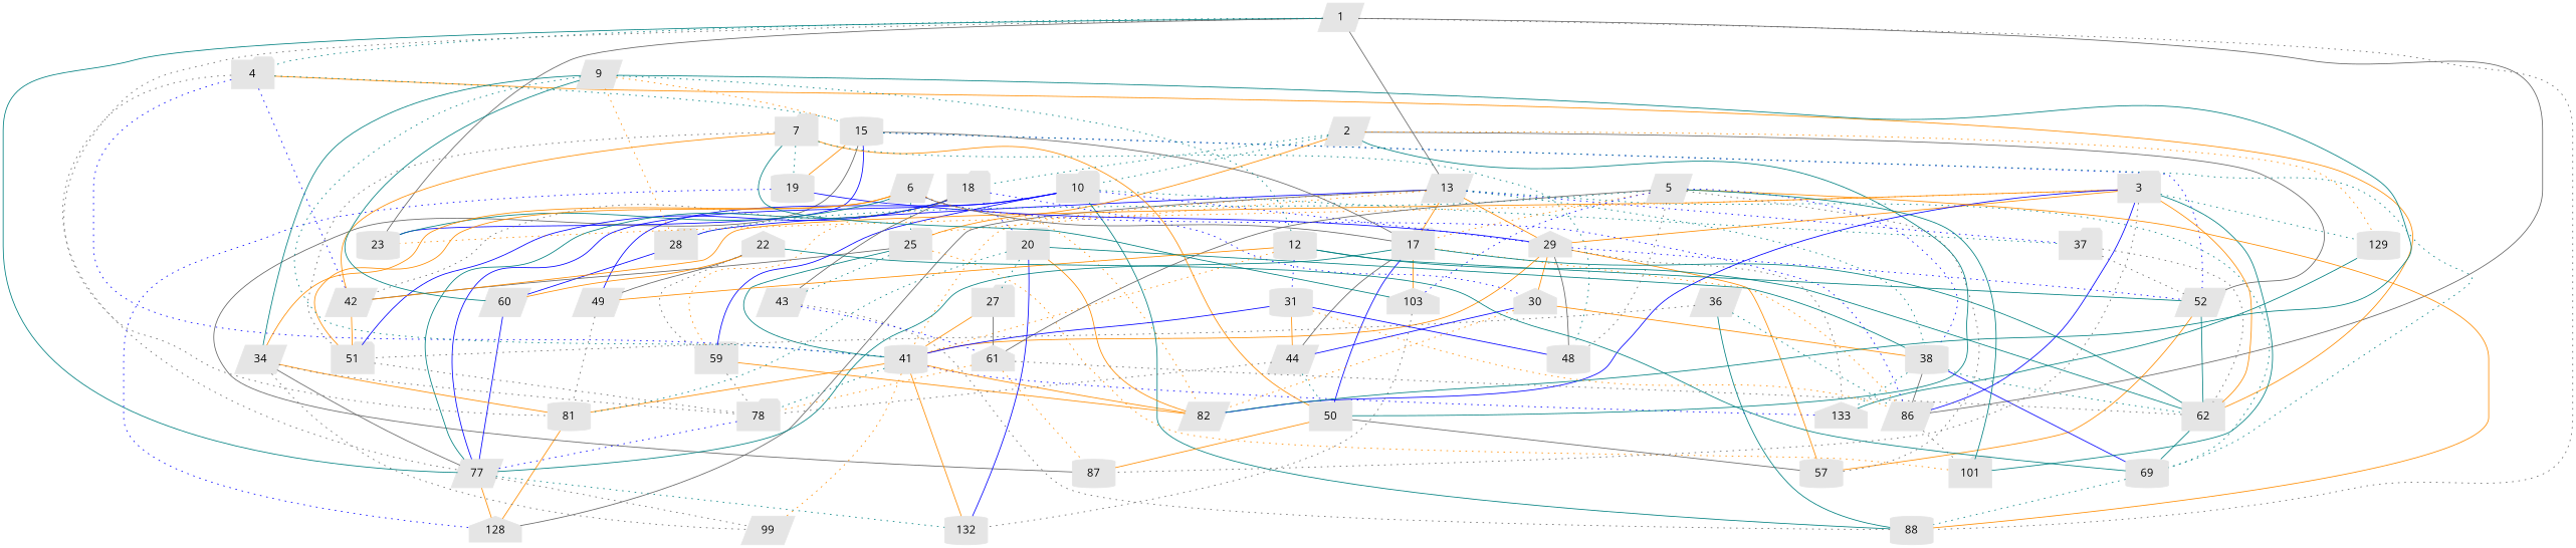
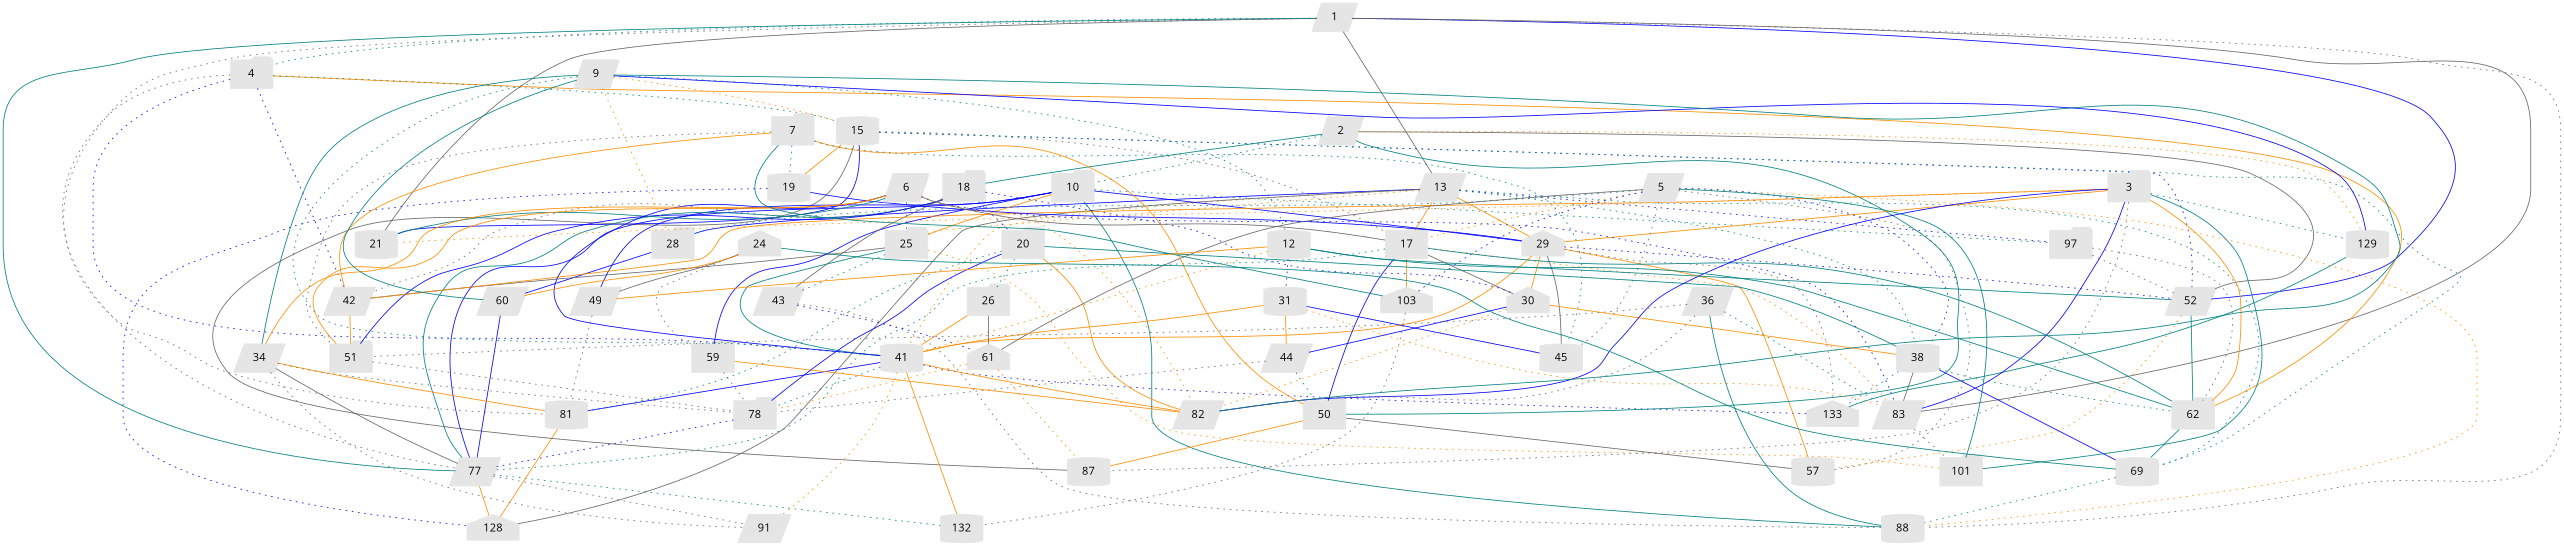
  graph {
    fontname="Open Sans"
    node [color=gray90 fontname="Open Sans" shape=parallelogram style=filled]
    edge [color=darkorange fontname="Open Sans" style=solid]
    1 [super="+39+137"]
    4 [shape=folder super="+74"]
    13 [super="+14"]
-   23 [shape=cylinder]
+   23 [shape=cylinder label=21]
    52 [super="+64"]
    77 [super="+86+93+102"]
    81 [shape=cylinder super="+143"]
-   83 [super="+121+125+91" label=86]
+   83 [super="+121+125+91"]
    88 [shape=cylinder super="+117"]
    42 [super="+46"]
    62 [shape=folder super="+116+105"]
    15 [shape=cylinder super="+131+110"]
    41 [shape=cylinder super="+63+55"]
    29 [shape=house super="+76+32+95"]
    17 [shape=folder super="+71+48"]
    28 [shape=folder]
    38 [shape=cylinder super="+78+72"]
    25 [shape=folder super="+115+109"]
-   37 [shape=folder]
+   37 [shape=folder label=97]
    69 [shape=cylinder super="+113"]
    128 [shape=house]
    57 [shape=cylinder]
    132 [shape=cylinder]
-   99
+   99 [label=91]
    101 [shape=folder]
    2 [super="+16"]
    10 [shape=folder super="+84"]
    18 [shape=folder super="+112+21"]
    50 [shape=folder super="+67"]
    129 [shape=cylinder]
    49
    59 [shape=folder super="+97"]
    51 [shape=folder super="+58"]
    20 [shape=folder super="+90"]
    30 [shape=house super="+73+65"]
    43
    87 [shape=cylinder]
    133 [shape=house]
    3 [shape=folder super="+8+47"]
    82 [super="+126+123+98"]
-   45 [shape=cylinder super="+53+100" label=48]
+   45 [shape=cylinder super="+53+100"]
    19 [shape=cylinder]
    n43 [label=78 shape=folder super="+140+92"]
    5 [super="+40+11"]
    61 [shape=house super="+114"]
    103 [shape=house]
    44 [super="+56"]
    60
    6 [super="+22"]
    34 [super="+96"]
    7 [shape=folder super="+27+135"]
    9 [super="+33+122"]
    12 [shape=cylinder super="+130"]
    31 [shape=cylinder super="+104+139"]
-   26 [shape=folder label=27]
-   24 [shape=house label=22]
+   26 [shape=folder]
+   24 [shape=house]
    36
    1 -- 4 [color=teal style=dotted]
    1 -- 13 [color=gray40]
    1 -- 23 [color=gray40]
+   1 -- 52 [color=blue]
    1 -- 77 [color=teal]
    1 -- 81 [color=gray40 style=dotted]
    1 -- 83 [color=gray40]
    1 -- 88 [color=gray40 style=dotted]
    4 -- 77 [color=gray40 style=dotted]
    4 -- 42 [color=blue style=dotted]
    4 -- 62
    4 -- 15 [color=teal style=dotted]
    4 -- 41 [color=blue style=dotted]
    13 -- 41 [style=dotted]
    13 -- 29
    13 -- 17
    13 -- 28 [color=blue]
    13 -- 38 [color=teal style=dotted]
    13 -- 25 [style=dotted]
    13 -- 37 [color=blue style=dotted]
    13 -- 69 [color=teal style=dotted]
    13 -- 128 [color=gray40]
    52 -- 62 [color=teal]
-   52 -- 57
+   52 -- 57 [style=dotted]
    77 -- 128
    77 -- 132 [color=teal style=dotted]
    77 -- 99 [color=gray40 style=dotted]
    81 -- 128
    83 -- 101 [color=gray40 style=dotted]
    42 -- 51
    62 -- 69 [color=teal]
    15 -- 23 [color=blue]
    15 -- 52 [color=blue style=dotted]
-   15 -- 17 [color=gray40]
+   15 -- 17 [color=gray40 style=dotted]
    15 -- 69 [color=teal style=dotted]
    15 -- 87 [color=gray40]
    15 -- 19
-   41 -- 81
+   41 -- 81 [color=blue]
    41 -- 132
    41 -- 99 [style=dotted weight=2]
    41 -- 133 [color=blue style=dotted]
    41 -- 82
    41 -- n43 [color=teal style=dotted weight=2]
    29 -- 52 [color=blue style=dotted]
    29 -- 41
    29 -- 57
    29 -- 30
    29 -- 133 [color=gray40 style=dotted]
    29 -- 45 [color=gray40]
-   17 -- 77 [color=teal]
+   17 -- 77 [color=teal style=dotted]
    17 -- 83 [style=dotted weight=2]
    17 -- 62 [color=teal]
    17 -- 50 [color=blue]
    17 -- 103
-   17 -- 44 [color=gray40]
+   17 -- 30 [color=gray40]
    28 -- 60 [color=blue]
    38 -- 83 [color=gray40]
    38 -- 62 [color=teal style=dotted]
    38 -- 69 [color=blue]
    38 -- 133 [color=teal style=dotted]
    25 -- 42 [color=gray40 weight=3]
    25 -- 41 [color=teal]
    25 -- 101 [style=dotted]
    25 -- 43 [color=teal style=dotted]
    37 -- 52 [color=gray40 style=dotted]
    37 -- 62 [color=gray40 style=dotted]
    69 -- 88 [color=teal style=dotted]
    2 -- 52 [color=gray40]
    2 -- 10 [color=teal style=dotted weight=2]
-   2 -- 18 [color=teal style=dotted]
+   2 -- 18 [color=teal]
    2 -- 50 [color=teal]
    2 -- 129 [style=dotted]
    10 -- 77 [color=blue weight=2]
    10 -- 88 [color=teal]
-   10 -- 29 [color=blue style=dotted]
-   2 -- 25
+   10 -- 29 [color=blue]
+   10 -- 25
    10 -- 37 [color=teal style=dotted]
    10 -- 49 [color=blue]
    10 -- 59 [color=blue]
    18 -- 77 [color=teal]
    18 -- 42 [color=gray40 style=dotted]
-   18 -- 59 [style=dotted]
    18 -- 51 [color=blue]
    18 -- 20 [color=blue style=dotted]
    18 -- 30 [color=blue style=dotted]
    18 -- 43 [color=gray40]
    50 -- 57 [color=gray40]
    50 -- 87
    129 -- 133 [color=teal]
    49 -- 81 [color=gray40 style=dotted]
    59 -- 82 [weight=2]
    59 -- n43 [color=gray40 style=dotted]
    51 -- n43 [color=gray40 style=dotted]
    20 -- 81 [color=teal style=dotted]
    20 -- 38 [color=teal]
-   20 -- 132 [color=blue]
+   20 -- n43 [color=blue]
    20 -- 82
    20 -- 26 [color=teal style=dotted]
    30 -- 38
    30 -- 82 [style=dotted]
    30 -- 44 [color=blue weight=2]
    43 -- 88 [color=gray40 style=dotted]
    43 -- 61 [color=blue style=dotted]
    3 -- 23 [style=dotted]
    3 -- 83 [color=blue]
    3 -- 42
    3 -- 62 [weight=2]
    3 -- 29
    3 -- 101 [color=teal]
    3 -- 129 [color=teal style=dotted]
    3 -- 87 [color=gray40 style=dotted]
    3 -- 82 [color=blue]
    19 -- 29 [color=blue]
    19 -- 128 [color=blue style=dotted]
    n43 -- 77 [color=blue style=dotted]
-   5 -- 88
+   5 -- 88 [style=dotted]
    5 -- 17 [style=dotted]
    5 -- 28 [color=teal style=dotted]
    5 -- 38 [color=blue style=dotted]
    5 -- 57 [color=gray40 style=dotted]
    5 -- 101 [color=teal]
    5 -- 45 [color=gray40 style=dotted weight=2]
    5 -- 61 [color=gray40]
    5 -- 103 [color=blue style=dotted]
-   61 -- 62 [color=gray40 style=dotted]
    61 -- 87 [style=dotted]
    61 -- n43 [style=dotted]
    103 -- 132 [color=gray40 style=dotted]
    44 -- 50 [color=teal style=dotted]
    44 -- n43 [color=gray40 style=dotted]
    60 -- 77 [color=blue]
    6 -- 23 [color=teal]
    6 -- 83 [color=blue style=dotted]
+   6 -- 41 [color=blue]
    6 -- 17 [color=gray40 weight=2]
    6 -- 25 [color=teal style=dotted weight=2]
    6 -- 51
    6 -- 82 [style=dotted]
    6 -- 34
    34 -- 77 [color=gray40]
    34 -- 81
    34 -- 99 [color=gray40 style=dotted]
    34 -- n43 [color=gray40 style=dotted]
    7 -- 42
    7 -- 50
    7 -- 51 [color=gray40 style=dotted]
    7 -- 45 [color=teal style=dotted weight=3]
    7 -- 19 [color=teal style=dotted]
    7 -- 103 [color=teal]
    9 -- 15 [style=dotted]
    9 -- 41 [color=teal style=dotted]
    9 -- 28 [style=dotted]
+   9 -- 129 [color=blue]
    9 -- 82 [color=teal]
    9 -- 60 [color=teal]
    9 -- 34 [color=teal]
    9 -- 12 [color=teal style=dotted]
    12 -- 52 [color=teal]
    12 -- 62 [color=teal]
    12 -- 41 [style=dotted]
    12 -- 49
    12 -- 31 [color=blue style=dotted]
    31 -- 83 [style=dotted weight=2]
-   31 -- 41 [color=blue weight=2]
+   31 -- 41 [weight=2]
    31 -- 45 [color=blue weight=2]
    31 -- 44
    26 -- 41
    26 -- 61 [color=gray40]
    24 -- 69 [color=teal]
    24 -- 49 [color=gray40]
    24 -- 59 [color=gray40 style=dotted]
    24 -- 60
    36 -- 83 [color=teal style=dotted]
    36 -- 88 [color=teal]
    36 -- 51 [color=gray40 style=dotted]
+   36 -- 82 [color=gray40 style=dotted]
  }
